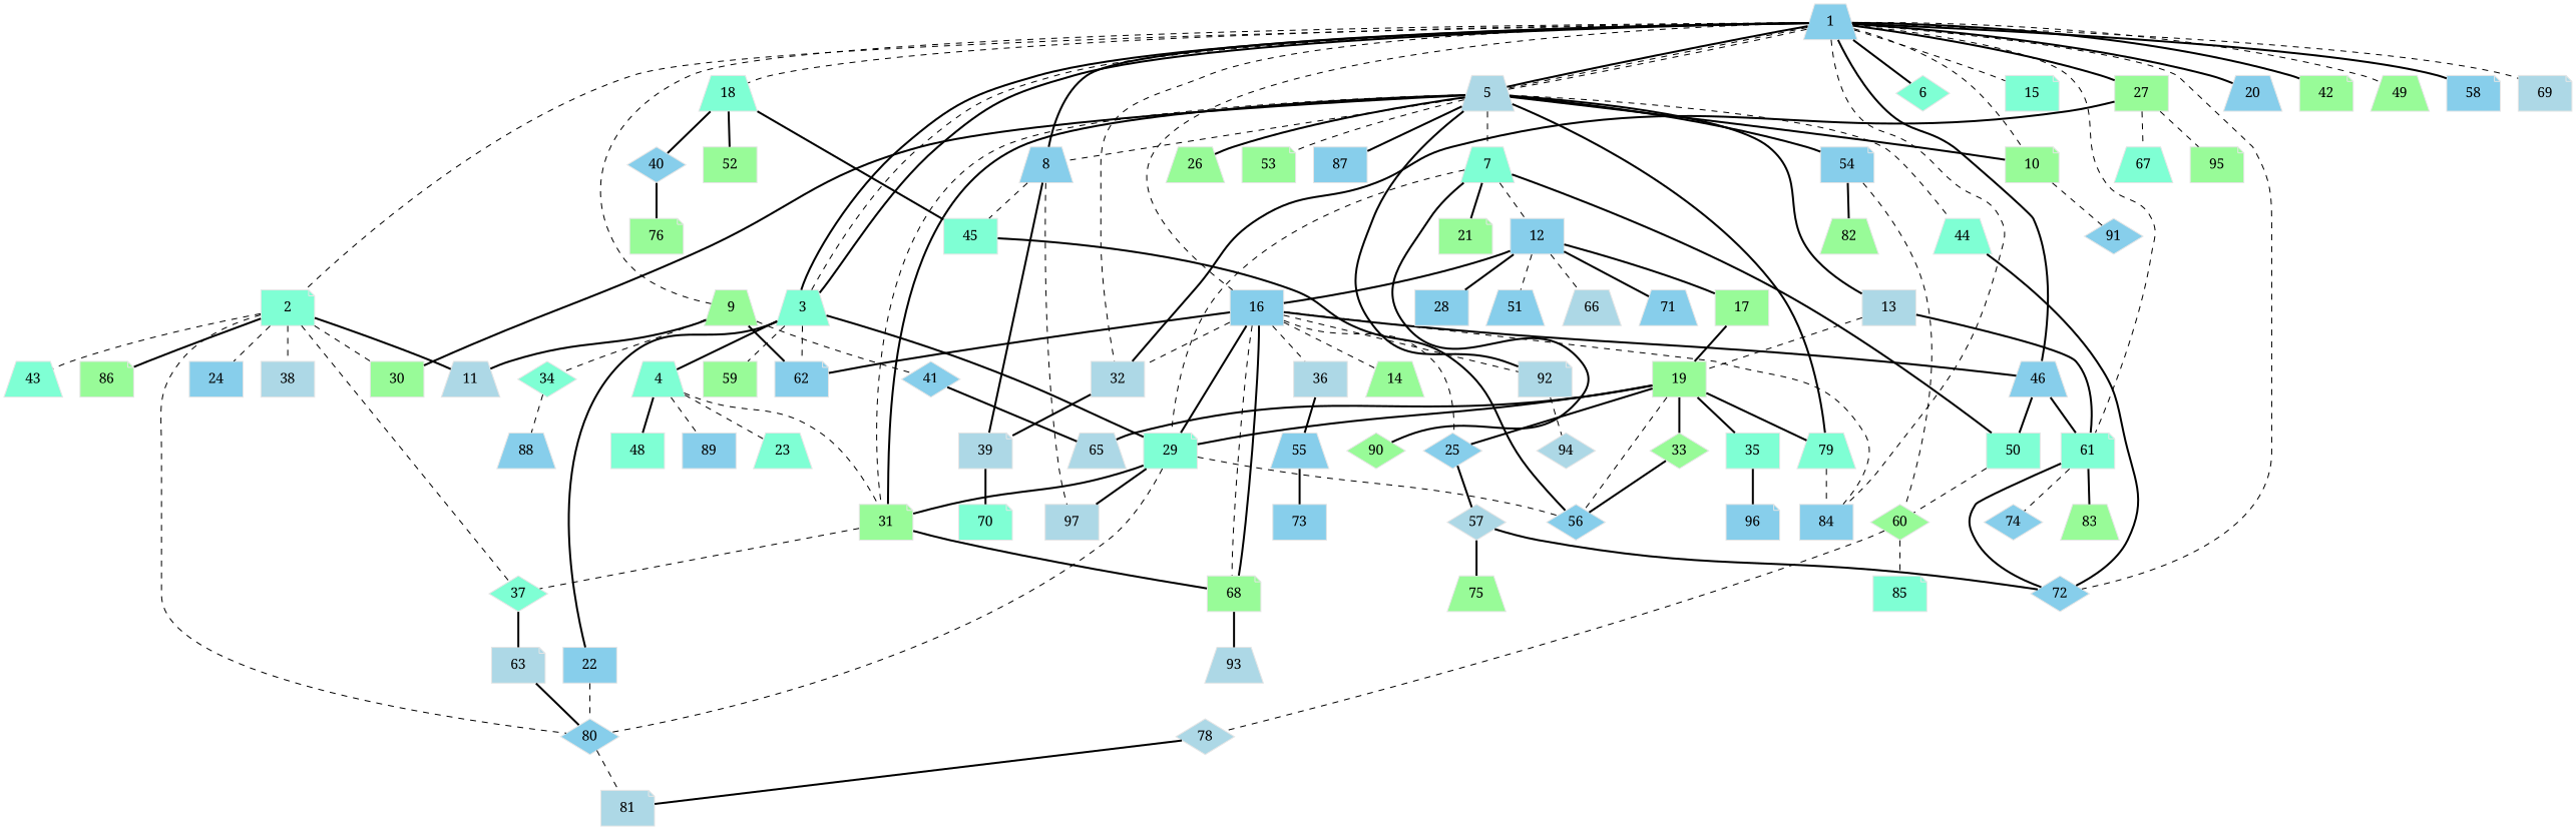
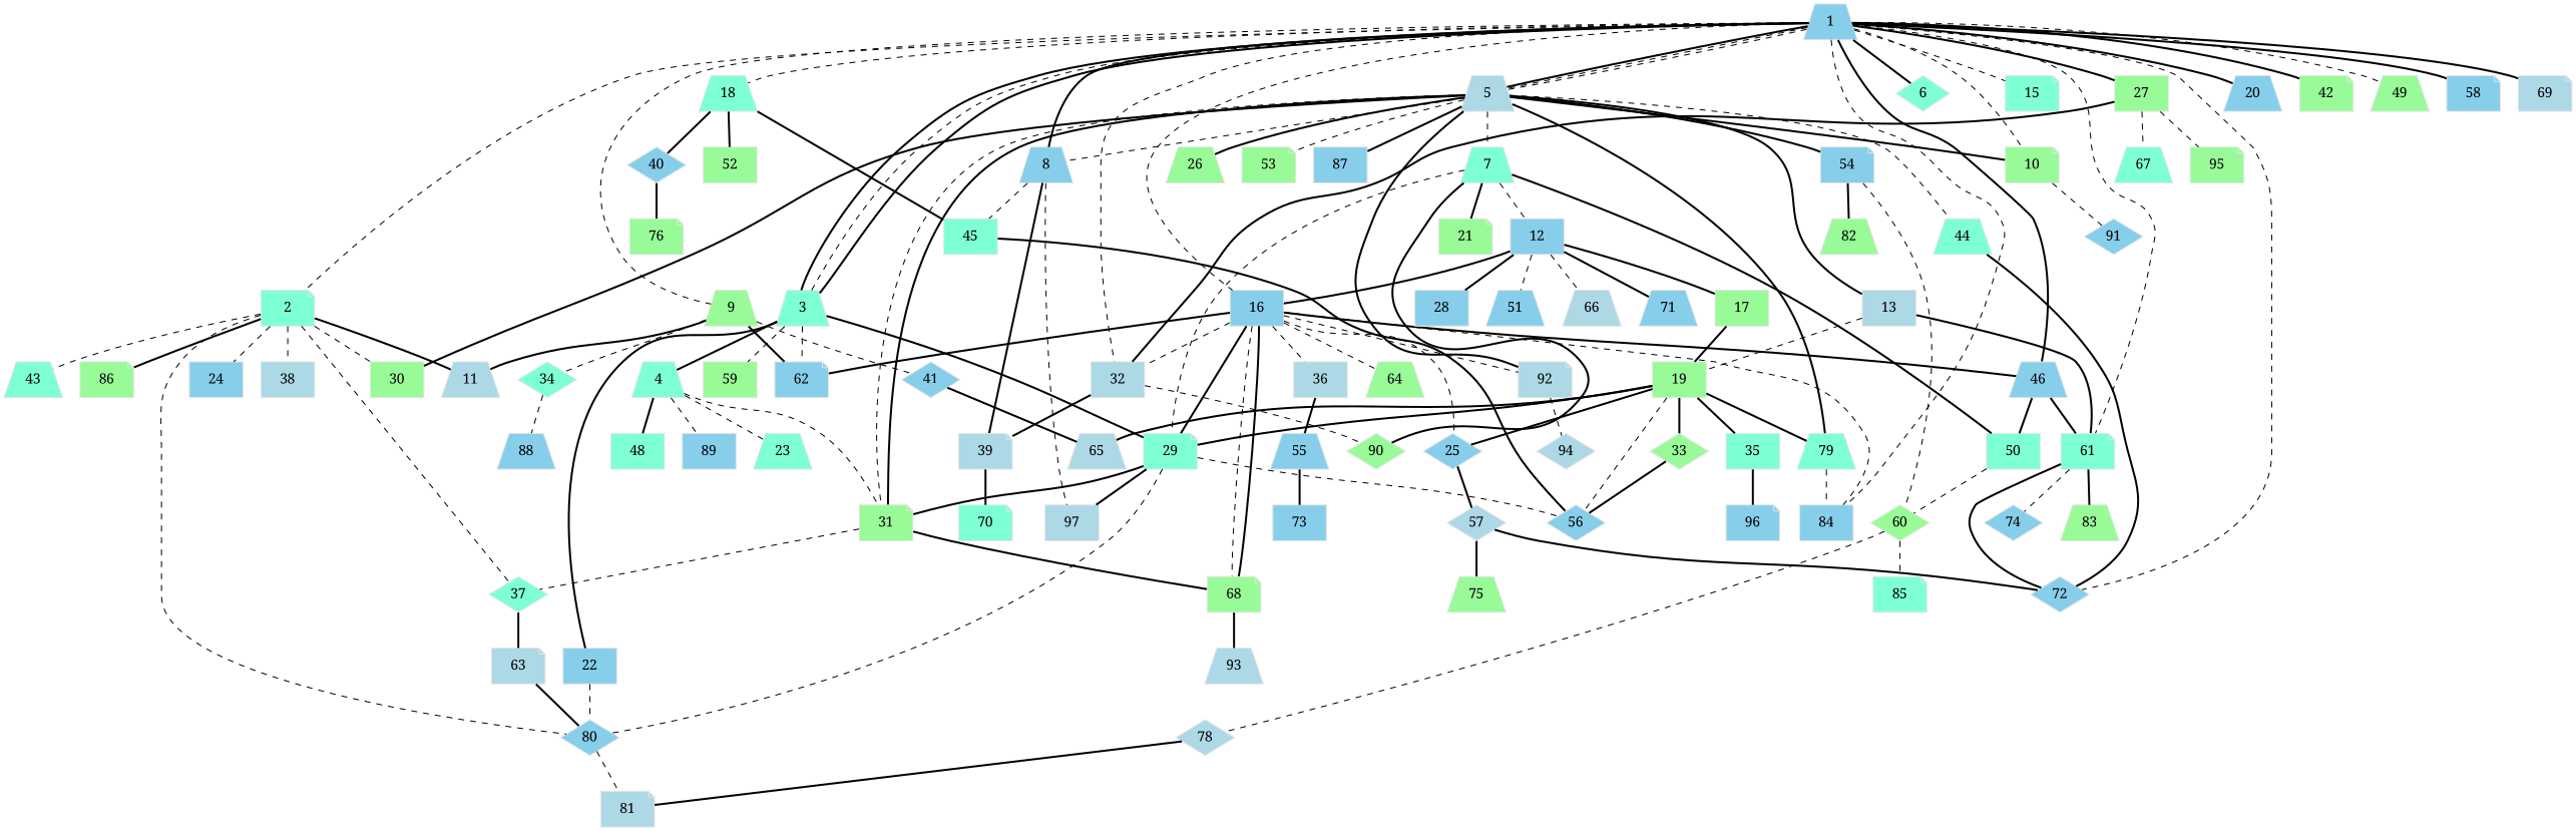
  graph {
    fontname="Noto Serif"
    node [color=gray90 fillcolor=skyblue fontname="Noto Serif" shape=trapezium style=filled]
    edge [fontname="Noto Serif" style=bold]
    2 [fillcolor=aquamarine shape=note]
    1
    3 [fillcolor=aquamarine]
    5 [fillcolor=lightblue]
    6 [fillcolor=aquamarine shape=diamond]
    8
    9 [fillcolor=palegreen]
    10 [fillcolor=palegreen shape=note]
    15 [fillcolor=aquamarine shape=note]
    16 [shape=box]
    18 [fillcolor=aquamarine]
    20
    27 [fillcolor=palegreen shape=box]
    32 [fillcolor=lightblue shape=box]
    42 [fillcolor=palegreen shape=note]
    46
    49 [fillcolor=palegreen]
    58 [shape=note]
    61 [fillcolor=aquamarine shape=note]
    69 [fillcolor=lightblue shape=note]
    72 [shape=diamond]
    84 [shape=box]
    11 [fillcolor=lightblue]
    24 [shape=box]
    30 [fillcolor=palegreen shape=box]
    37 [fillcolor=aquamarine shape=diamond]
    38 [fillcolor=lightblue shape=box]
    43 [fillcolor=aquamarine]
    80 [shape=diamond]
    86 [fillcolor=palegreen shape=note]
    4 [fillcolor=aquamarine]
    22 [shape=box]
    29 [fillcolor=aquamarine shape=note]
    59 [fillcolor=palegreen shape=box]
    62 [shape=note]
    31 [fillcolor=palegreen shape=note]
    7 [fillcolor=aquamarine]
    13 [fillcolor=lightblue shape=box]
    26 [fillcolor=palegreen]
    44 [fillcolor=aquamarine]
    53 [fillcolor=palegreen shape=note]
    54 [shape=note]
    79 [fillcolor=aquamarine]
    87 [shape=box]
    92 [fillcolor=lightblue shape=note]
    39 [fillcolor=lightblue shape=note]
    45 [fillcolor=aquamarine shape=box]
    n48 [fillcolor=lightblue label=97 shape=box]
    34 [fillcolor=aquamarine shape=diamond]
    41 [shape=diamond]
    91 [shape=diamond]
    25 [shape=diamond]
    36 [fillcolor=lightblue shape=box]
-   64 [fillcolor=palegreen label=14]
+   64 [fillcolor=palegreen]
    68 [fillcolor=palegreen shape=note]
    40 [shape=diamond]
    52 [fillcolor=palegreen shape=box]
    67 [fillcolor=aquamarine]
    95 [fillcolor=palegreen shape=note]
    90 [fillcolor=palegreen shape=diamond]
    50 [fillcolor=aquamarine shape=box]
    74 [shape=diamond]
    83 [fillcolor=palegreen]
    63 [fillcolor=lightblue shape=note]
    81 [fillcolor=lightblue shape=note]
    23 [fillcolor=aquamarine]
    48 [fillcolor=aquamarine shape=box]
    89 [shape=box]
    56 [shape=diamond]
    33 [fillcolor=palegreen shape=diamond]
    12 [shape=box]
    21 [fillcolor=palegreen shape=note]
    19 [fillcolor=palegreen shape=box]
    60 [fillcolor=palegreen shape=diamond]
    82 [fillcolor=palegreen]
    94 [fillcolor=lightblue shape=diamond]
    17 [fillcolor=palegreen shape=box]
    28 [shape=box]
    51
    66 [fillcolor=lightblue]
    71
    70 [fillcolor=aquamarine shape=note]
    88
    65 [fillcolor=lightblue]
    35 [fillcolor=aquamarine shape=box]
    57 [fillcolor=lightblue shape=diamond]
    55
    93 [fillcolor=lightblue]
    76 [fillcolor=palegreen shape=note]
    96 [shape=note]
    75 [fillcolor=palegreen]
    73 [shape=box]
    78 [fillcolor=lightblue shape=diamond]
    85 [fillcolor=aquamarine shape=note]
    2 -- 11
    2 -- 24 [style=dashed]
    2 -- 30 [style=dashed]
    2 -- 37 [style=dashed]
    2 -- 38 [style=dashed]
    2 -- 43 [style=dashed]
    2 -- 80 [style=dashed]
    2 -- 86
    1 -- 2 [style=dashed]
    1 -- 3
    1 -- 3 [style=dashed]
    1 -- 3
    1 -- 5
    1 -- 5 [style=dashed]
    1 -- 5 [style=dashed]
    1 -- 6
    1 -- 8
    1 -- 9 [style=dashed]
    1 -- 10 [style=dashed]
    1 -- 15 [style=dashed]
    1 -- 16 [style=dashed]
    1 -- 18 [style=dashed]
    1 -- 20
    1 -- 27
    1 -- 32 [style=dashed]
    1 -- 42
    1 -- 46
    1 -- 49 [style=dashed]
    1 -- 58
    1 -- 61 [style=dashed]
-   1 -- 69 [style=dashed]
+   1 -- 69
    1 -- 72 [style=dashed]
    1 -- 84 [style=dashed]
    3 -- 4
    3 -- 22
    3 -- 29
    3 -- 59 [style=dashed]
    3 -- 62 [style=dashed]
    5 -- 8 [style=dashed]
    5 -- 10
    5 -- 30
    5 -- 31 [style=dashed]
    5 -- 31
    5 -- 7 [style=dashed]
    5 -- 13
    5 -- 26
    5 -- 44 [style=dashed]
    5 -- 53 [style=dashed]
    5 -- 54
    5 -- 79
    5 -- 87
    5 -- 92
    8 -- 39
    8 -- 45 [style=dashed]
    8 -- n48 [style=dashed]
    9 -- 11
    9 -- 62
    9 -- 34 [style=dashed]
    9 -- 41 [style=dashed]
    10 -- 91 [style=dashed]
    16 -- 32 [style=dashed]
    16 -- 46
    16 -- 84 [style=dashed]
    16 -- 29
    16 -- 62
    16 -- 92 [style=dashed]
    16 -- 25 [style=dashed]
    16 -- 36 [style=dashed]
    16 -- 64 [style=dashed]
    16 -- 68 [style=dashed]
    16 -- 68
    18 -- 45
    18 -- 40
    18 -- 52
    27 -- 32
    27 -- 67 [style=dashed]
    27 -- 95 [style=dashed]
    32 -- 39
+   32 -- 90 [style=dashed]
    46 -- 61
    46 -- 50
    61 -- 72
    61 -- 74 [style=dashed]
    61 -- 83
    37 -- 63
    80 -- 81 [style=dashed]
    4 -- 31 [style=dashed]
    4 -- 23 [style=dashed]
    4 -- 48
    4 -- 89 [style=dashed]
    22 -- 80 [style=dashed]
    29 -- 80 [style=dashed]
    29 -- 31
    29 -- n48
    29 -- 56 [style=dashed]
    31 -- 37 [style=dashed]
    31 -- 68
    7 -- 29 [style=dashed]
    7 -- 90
    7 -- 50
    7 -- 12 [style=dashed]
    7 -- 21
    13 -- 61
    13 -- 19 [style=dashed]
    44 -- 72
    54 -- 60 [style=dashed]
    54 -- 82
    79 -- 84 [style=dashed]
    92 -- 94 [style=dashed]
    39 -- 70
    45 -- 56
    34 -- 88 [style=dashed]
    41 -- 65
    25 -- 57
    36 -- 55
    68 -- 93
    40 -- 76
    50 -- 60 [style=dashed]
    63 -- 80
    33 -- 56
    12 -- 16
    12 -- 17
    12 -- 28
    12 -- 51 [style=dashed]
    12 -- 66 [style=dashed]
    12 -- 71
    19 -- 29
    19 -- 79
    19 -- 25
    19 -- 56 [style=dashed]
    19 -- 33
    19 -- 65
    19 -- 35
    60 -- 78 [style=dashed]
    60 -- 85 [style=dashed]
    17 -- 19
    35 -- 96
    57 -- 72
    57 -- 75
    55 -- 73
    78 -- 81
  }
